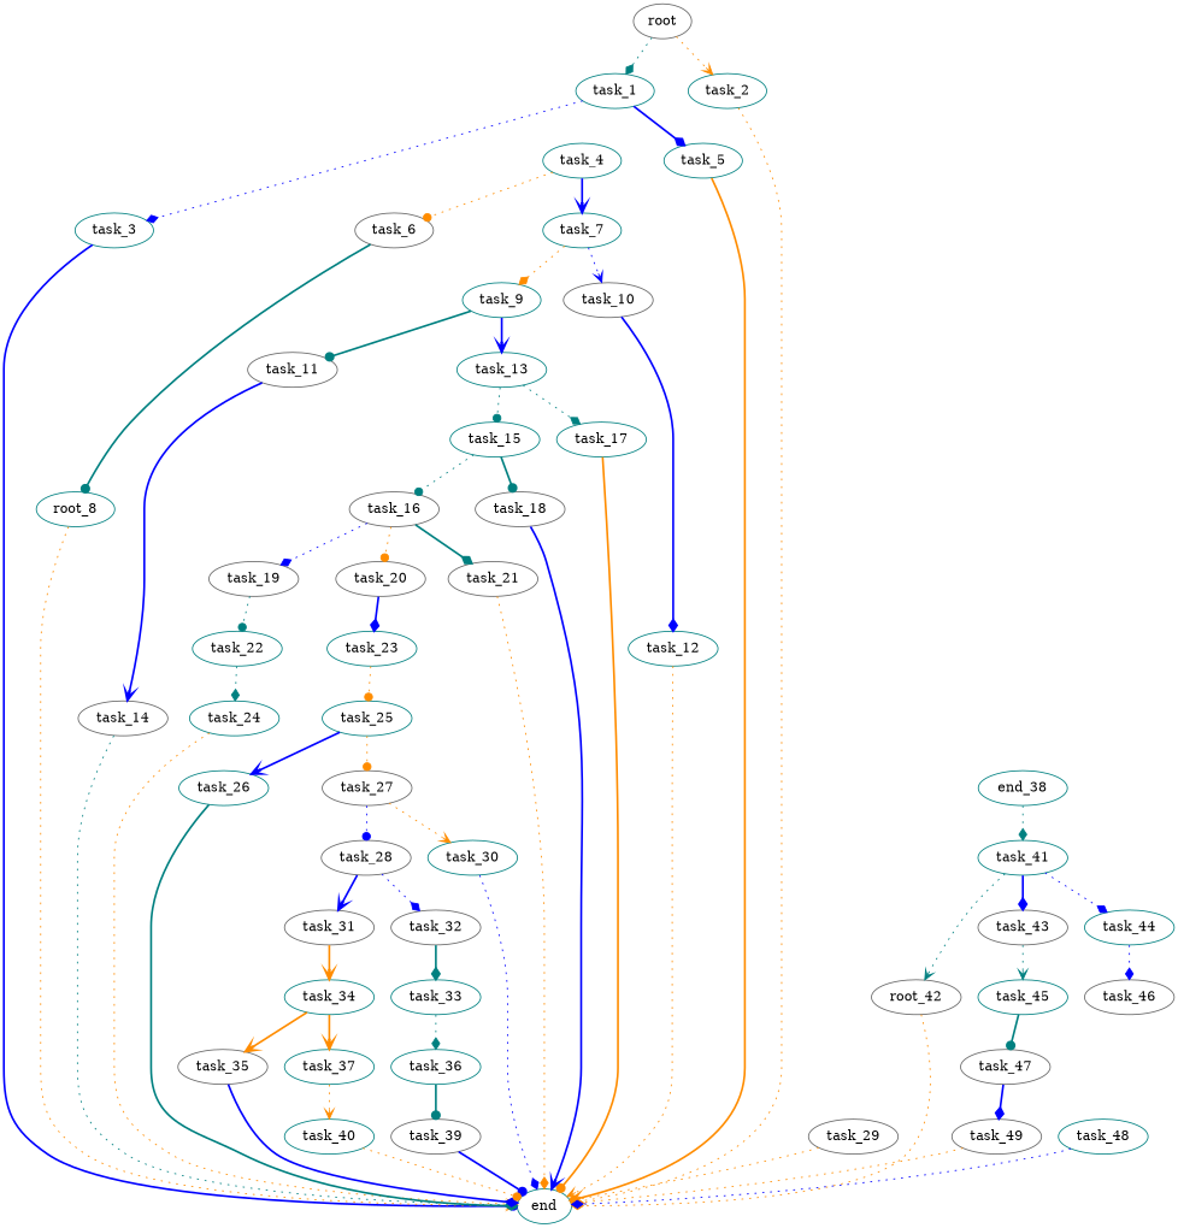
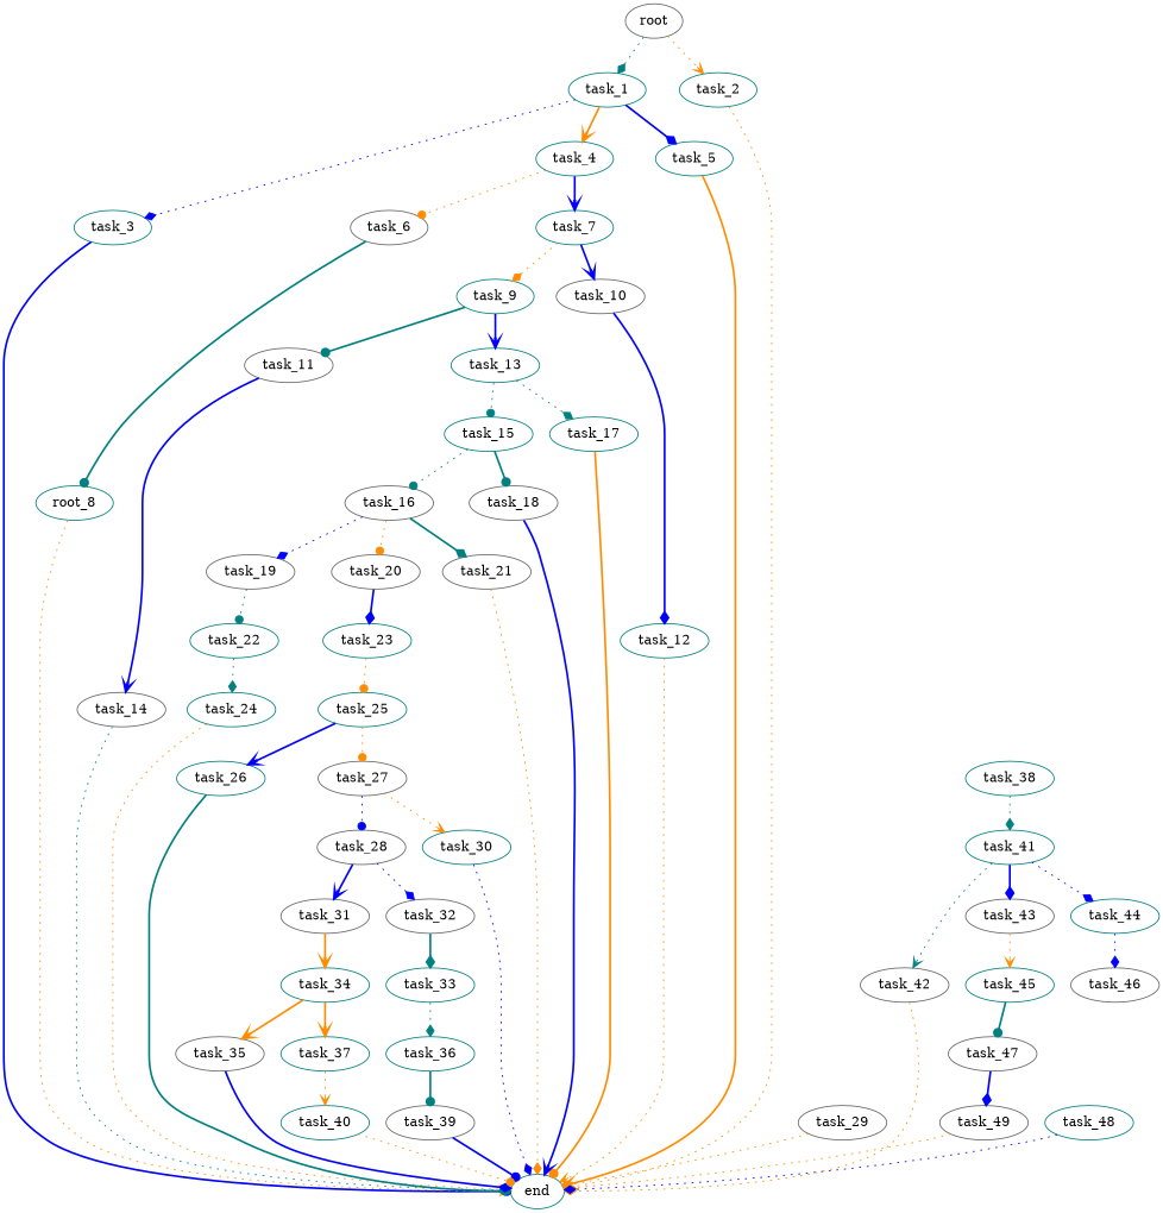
  digraph {
    node [color=teal]
    edge [arrowhead=diamond color=darkorange style=dotted]
    root [color=gray40]
    task_1
    task_2
    task_3
    task_4
    task_5
    end
    task_6 [color=gray40]
    task_7
    n10 [label=root_8]
    task_9
    task_10 [color=gray40]
    task_11 [color=gray40]
    task_13
    task_12
    task_14 [color=gray40]
    task_15
    task_17
    task_16 [color=gray40]
    task_18 [color=gray40]
    task_19 [color=gray40]
    task_20 [color=gray40]
    task_21 [color=gray40]
    task_22
    task_23
    task_24
    task_25
    task_26
    task_27 [color=gray40]
    task_28 [color=gray40]
    task_30
    task_31 [color=gray40]
    task_32 [color=gray40]
    task_29 [color=gray40]
    task_34
    task_33
    task_35 [color=gray40]
    task_37
    task_36
    task_39 [color=gray40]
    task_40
-   task_38 [label=end_38]
+   task_38
    task_41
-   task_42 [color=gray40 label=root_42]
+   task_42 [color=gray40]
    task_43 [color=gray40]
    task_44
    task_45
    task_46 [color=gray40]
    task_47 [color=gray40]
    task_49 [color=gray40]
    task_48
    root -> task_1 [color=teal]
    root -> task_2 [arrowhead=vee]
    task_1 -> task_3 [color=blue]
+   task_1 -> task_4 [arrowhead=vee style=bold]
    task_1 -> task_5 [color=blue style=bold]
    task_2 -> end [arrowhead=dot]
    task_3 -> end [arrowhead=dot color=blue style=bold]
    task_4 -> task_6 [arrowhead=dot]
    task_4 -> task_7 [arrowhead=vee color=blue style=bold]
    task_5 -> end [arrowhead=vee style=bold]
    task_6 -> n10 [arrowhead=dot color=teal style=bold]
    task_7 -> task_9
-   task_7 -> task_10 [arrowhead=vee color=blue]
+   task_7 -> task_10 [arrowhead=vee color=blue style=bold]
    n10 -> end [arrowhead=vee]
    task_9 -> task_11 [arrowhead=dot color=teal style=bold]
    task_9 -> task_13 [arrowhead=vee color=blue style=bold]
    task_10 -> task_12 [color=blue style=bold]
    task_11 -> task_14 [arrowhead=vee color=blue style=bold]
    task_13 -> task_15 [arrowhead=dot color=teal]
    task_13 -> task_17 [color=teal]
    task_12 -> end [arrowhead=vee]
    task_14 -> end [arrowhead=dot color=teal]
    task_15 -> task_16 [arrowhead=dot color=teal]
    task_15 -> task_18 [arrowhead=dot color=teal style=bold]
    task_17 -> end [arrowhead=dot style=bold]
    task_16 -> task_19 [color=blue]
    task_16 -> task_20 [arrowhead=dot]
    task_16 -> task_21 [color=teal style=bold]
    task_18 -> end [arrowhead=vee color=blue style=bold]
    task_19 -> task_22 [arrowhead=dot color=teal]
    task_20 -> task_23 [color=blue style=bold]
    task_21 -> end
    task_22 -> task_24 [color=teal]
    task_23 -> task_25 [arrowhead=dot]
    task_24 -> end [arrowhead=vee]
    task_25 -> task_26 [arrowhead=vee color=blue style=bold]
    task_25 -> task_27 [arrowhead=dot]
    task_26 -> end [color=teal style=bold]
    task_27 -> task_28 [arrowhead=dot color=blue]
    task_27 -> task_30 [arrowhead=vee]
    task_28 -> task_31 [arrowhead=vee color=blue style=bold]
    task_28 -> task_32 [color=blue]
    task_30 -> end [color=blue]
    task_31 -> task_34 [arrowhead=vee style=bold]
    task_32 -> task_33 [color=teal style=bold]
    task_29 -> end [arrowhead=dot]
    task_34 -> task_35 [arrowhead=vee style=bold]
    task_34 -> task_37 [arrowhead=vee style=bold]
    task_33 -> task_36 [color=teal]
    task_35 -> end [color=blue style=bold]
    task_37 -> task_40 [arrowhead=vee]
    task_36 -> task_39 [arrowhead=dot color=teal style=bold]
    task_39 -> end [arrowhead=dot color=blue style=bold]
    task_40 -> end [arrowhead=dot]
    task_38 -> task_41 [color=teal]
    task_41 -> task_42 [arrowhead=vee color=teal]
    task_41 -> task_43 [color=blue style=bold]
    task_41 -> task_44 [color=blue]
    task_42 -> end
-   task_43 -> task_45 [arrowhead=vee color=teal]
+   task_43 -> task_45 [arrowhead=vee]
    task_44 -> task_46 [color=blue]
    task_45 -> task_47 [arrowhead=dot color=teal style=bold]
    task_47 -> task_49 [color=blue style=bold]
    task_49 -> end
    task_48 -> end [color=blue]
  }
